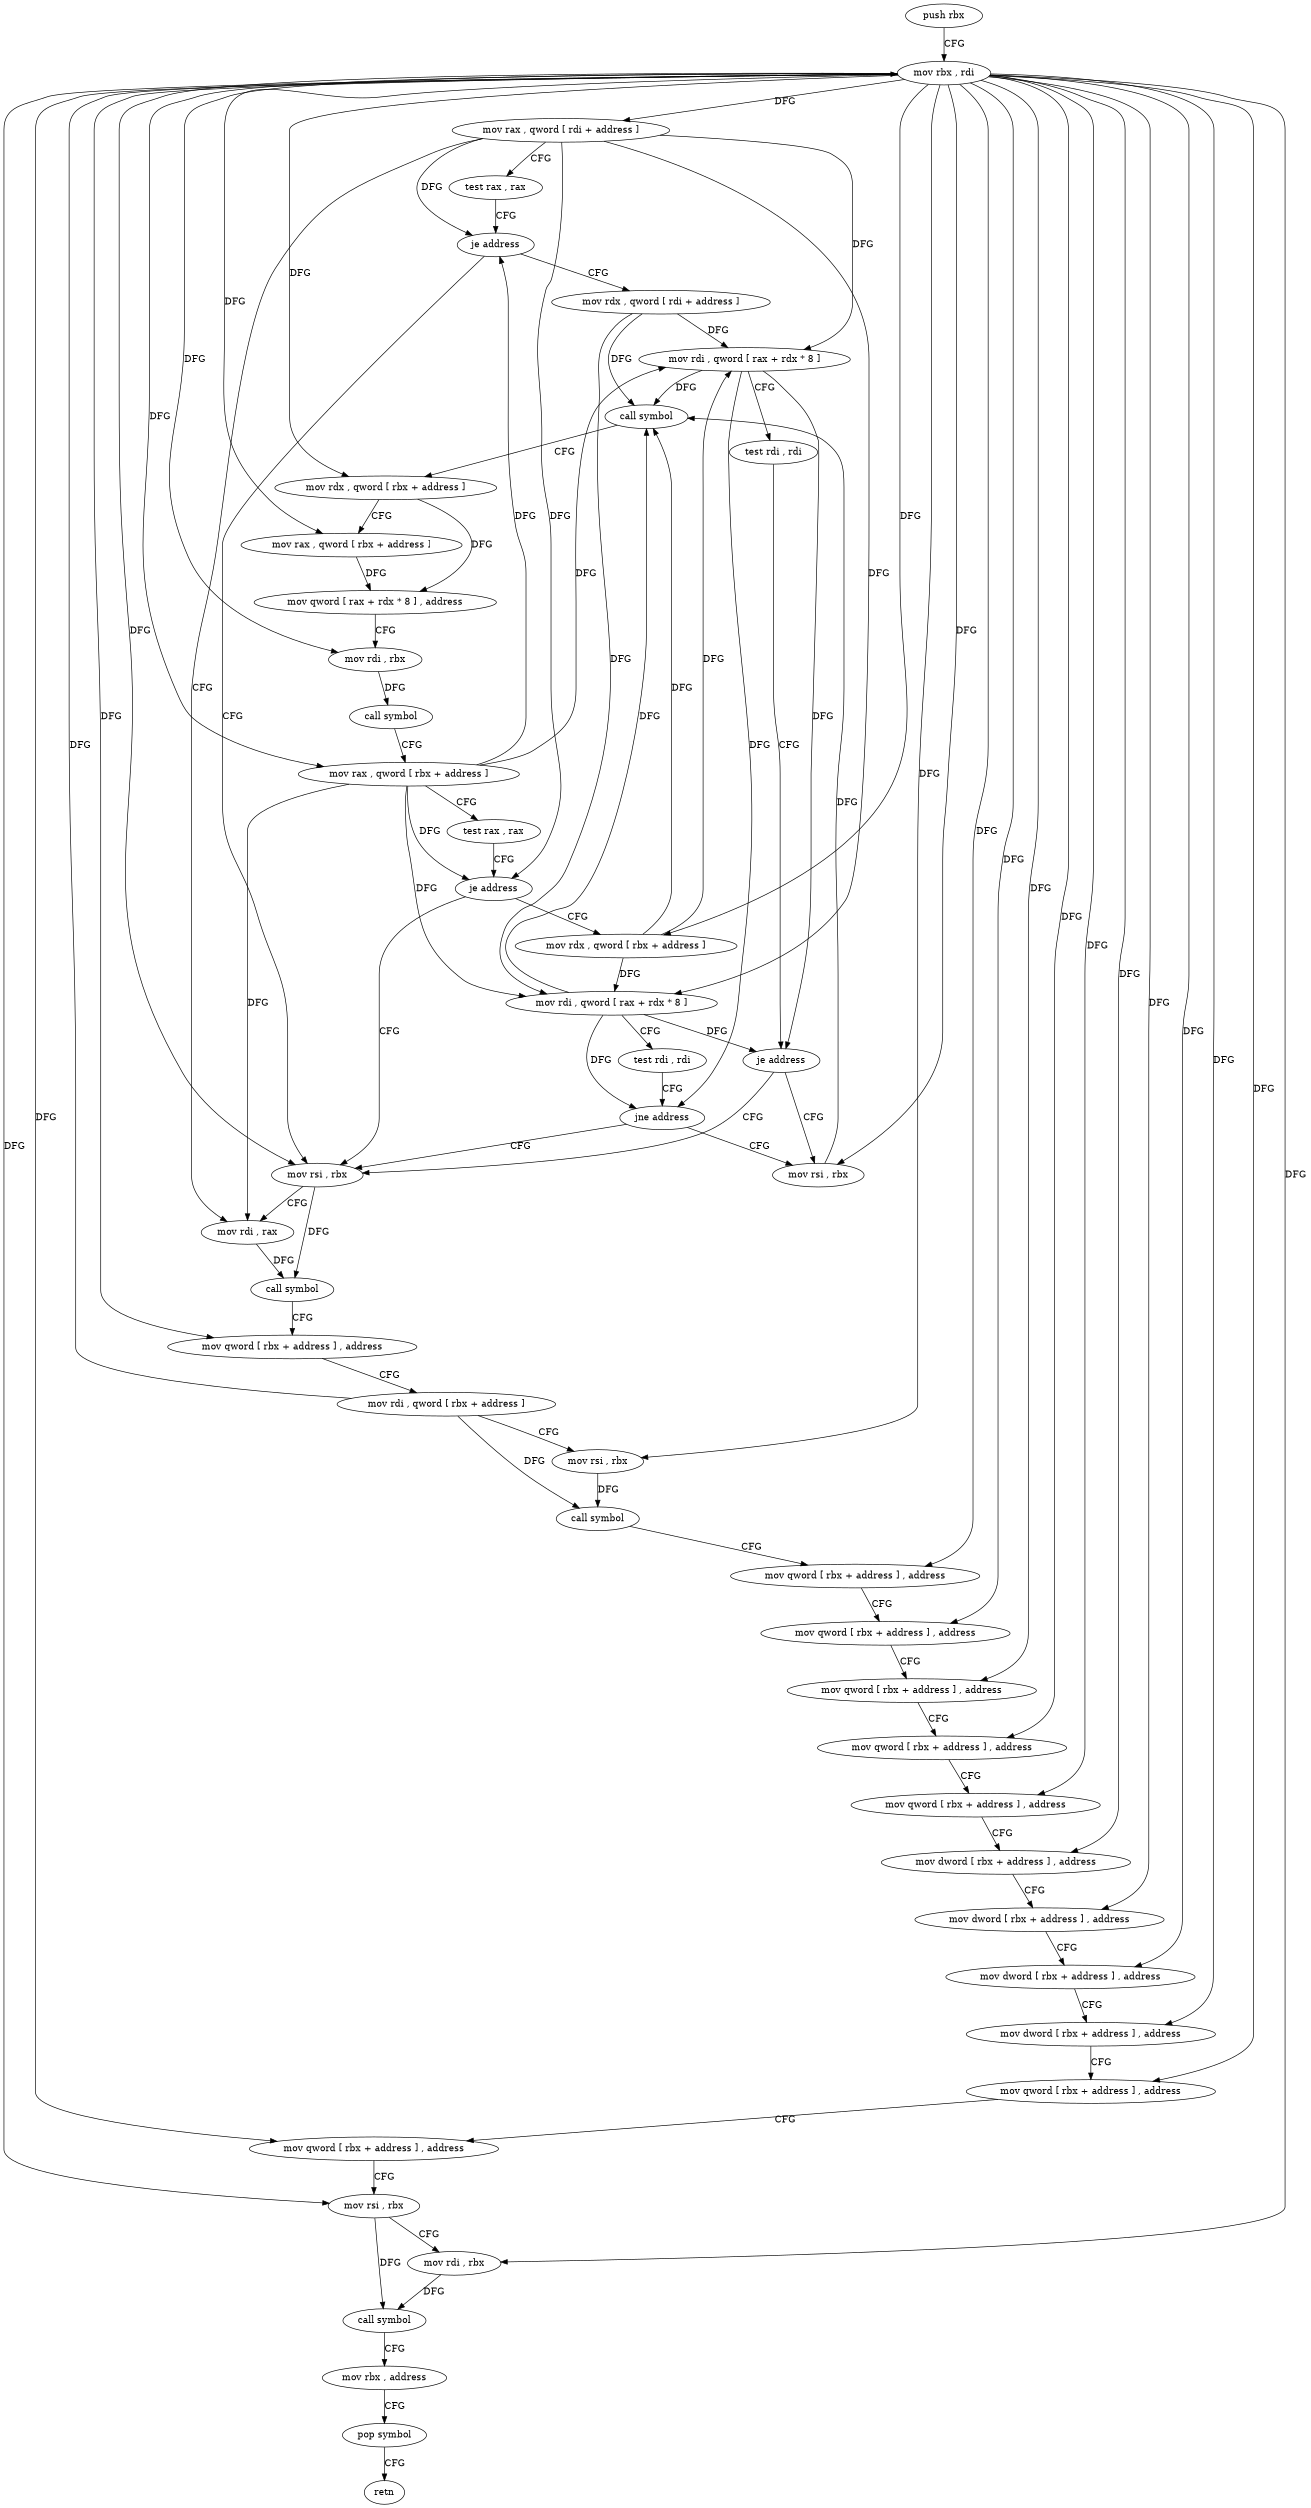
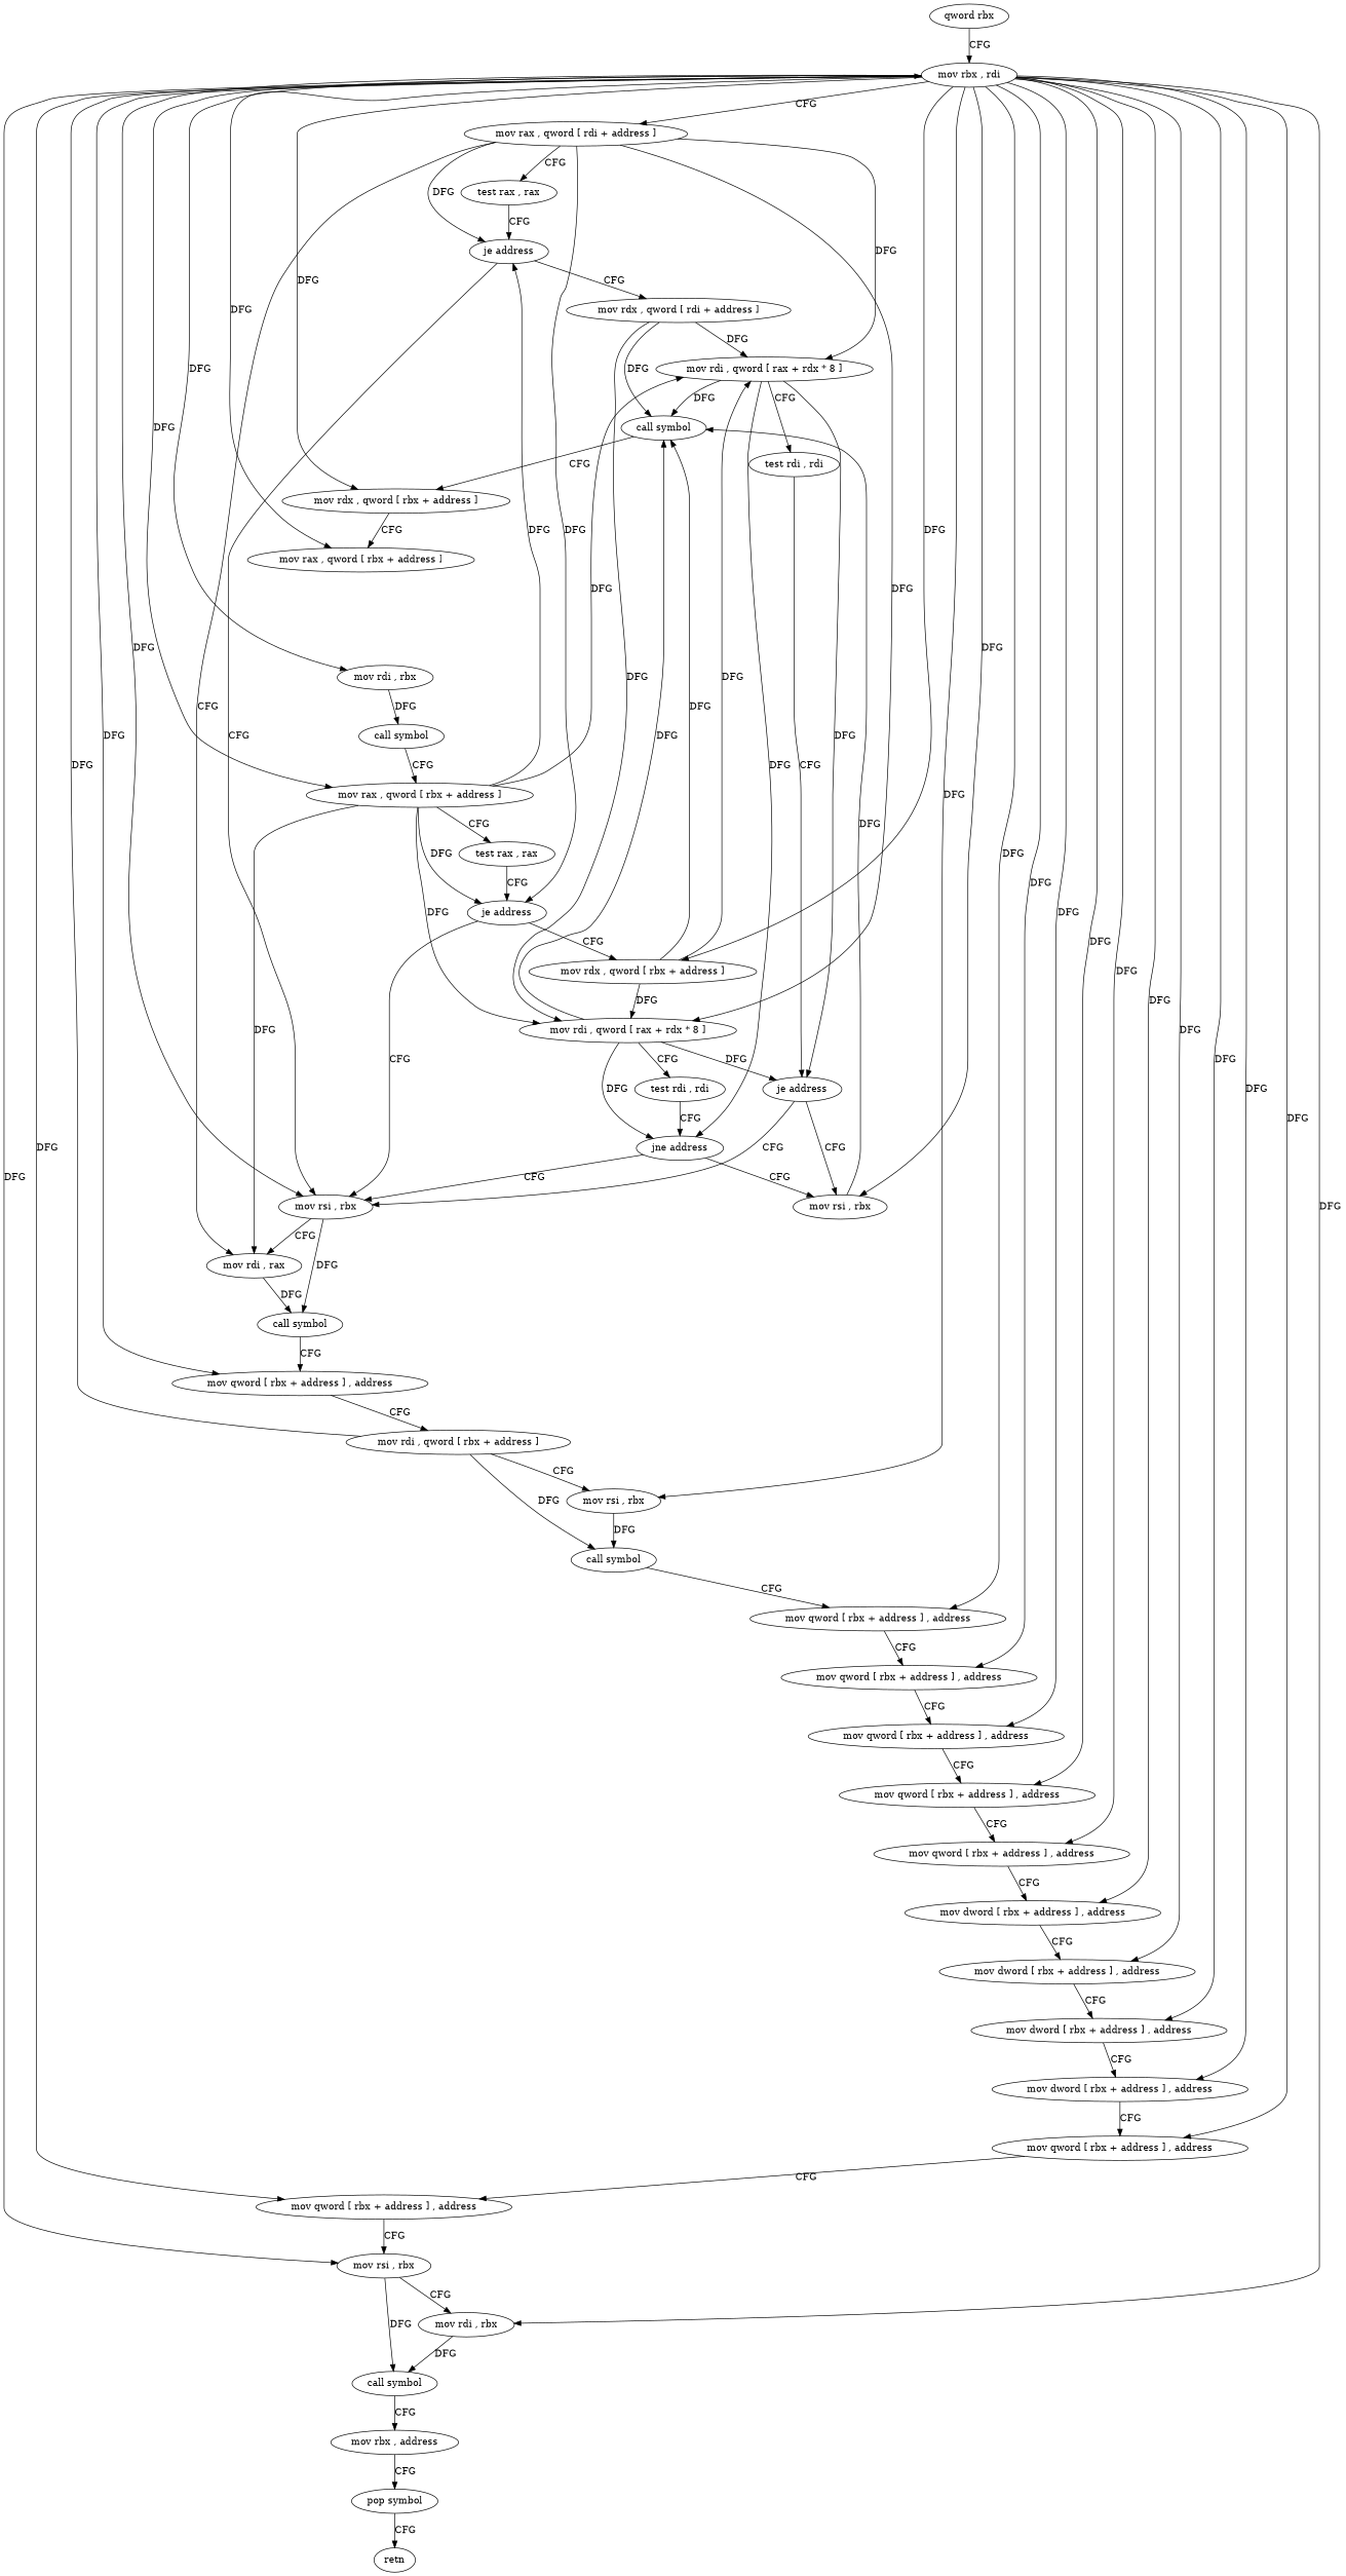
  digraph {
-   n1 [label="push rbx"]
+   n1 [label="qword rbx"]
    n2 [label="mov rbx , rdi"]
    n3 [label="mov rax , qword [ rdi + address ]"]
    n4 [label="mov rsi , rbx"]
    n5 [label="mov qword [ rbx + address ] , address"]
    n6 [label="mov rsi , rbx"]
    n7 [label="mov qword [ rbx + address ] , address"]
    n8 [label="mov qword [ rbx + address ] , address"]
    n9 [label="mov qword [ rbx + address ] , address"]
    n10 [label="mov qword [ rbx + address ] , address"]
    n11 [label="mov qword [ rbx + address ] , address"]
    n12 [label="mov dword [ rbx + address ] , address"]
    n13 [label="mov dword [ rbx + address ] , address"]
    n14 [label="mov dword [ rbx + address ] , address"]
    n15 [label="mov dword [ rbx + address ] , address"]
    n16 [label="mov qword [ rbx + address ] , address"]
    n17 [label="mov qword [ rbx + address ] , address"]
    n18 [label="mov rsi , rbx"]
    n19 [label="mov rdi , rbx"]
    n20 [label="mov rsi , rbx"]
    n21 [label="mov rdx , qword [ rbx + address ]"]
    n22 [label="mov rax , qword [ rbx + address ]"]
    n23 [label="mov rdi , rbx"]
    n24 [label="mov rax , qword [ rbx + address ]"]
    n25 [label="mov rdx , qword [ rbx + address ]"]
    n26 [label="test rax , rax"]
    n27 [label="je address"]
    n28 [label="mov rdi , rax"]
    n29 [label="mov rdi , qword [ rax + rdx * 8 ]"]
    n30 [label="je address"]
    n31 [label="mov rdi , qword [ rax + rdx * 8 ]"]
    n32 [label="call symbol"]
    n33 [label="mov rdi , qword [ rbx + address ]"]
    n34 [label="call symbol"]
    n35 [label="call symbol"]
    n36 [label="call symbol"]
-   n37 [label="mov qword [ rax + rdx * 8 ] , address"]
    n38 [label="call symbol"]
    n39 [label="test rax , rax"]
    n40 [label="mov rdx , qword [ rdi + address ]"]
    n41 [label="test rdi , rdi"]
    n42 [label="je address"]
    n43 [label="jne address"]
    n44 [label="test rdi , rdi"]
    n45 [label="mov rbx , address"]
    n46 [label="pop symbol"]
    n47 [label=retn]
    n1 -> n2 [label=CFG]
-   n2 -> n3 [label=DFG]
+   n2 -> n3 [label=CFG]
    n2 -> n4 [label=DFG]
    n2 -> n5 [label=DFG]
    n2 -> n6 [label=DFG]
    n2 -> n7 [label=DFG]
    n2 -> n8 [label=DFG]
    n2 -> n9 [label=DFG]
    n2 -> n10 [label=DFG]
    n2 -> n11 [label=DFG]
    n2 -> n12 [label=DFG]
    n2 -> n13 [label=DFG]
    n2 -> n14 [label=DFG]
    n2 -> n15 [label=DFG]
    n2 -> n16 [label=DFG]
    n2 -> n17 [label=DFG]
    n2 -> n18 [label=DFG]
    n2 -> n19 [label=DFG]
    n2 -> n20 [label=DFG]
    n2 -> n21 [label=DFG]
    n2 -> n22 [label=DFG]
    n2 -> n23 [label=DFG]
    n2 -> n24 [label=DFG]
    n2 -> n25 [label=DFG]
    n3 -> n26 [label=CFG]
    n3 -> n27 [label=DFG]
    n3 -> n28 [label=CFG]
    n3 -> n29 [label=DFG]
    n3 -> n30 [label=DFG]
    n3 -> n31 [label=DFG]
    n4 -> n28 [label=CFG]
    n4 -> n32 [label=DFG]
    n5 -> n33 [label=CFG]
    n6 -> n34 [label=DFG]
    n7 -> n8 [label=CFG]
    n8 -> n9 [label=CFG]
    n9 -> n10 [label=CFG]
    n10 -> n11 [label=CFG]
    n11 -> n12 [label=CFG]
    n12 -> n13 [label=CFG]
    n13 -> n14 [label=CFG]
    n14 -> n15 [label=CFG]
    n15 -> n16 [label=CFG]
    n16 -> n17 [label=CFG]
    n17 -> n18 [label=CFG]
    n18 -> n19 [label=CFG]
    n18 -> n35 [label=DFG]
    n19 -> n35 [label=DFG]
    n20 -> n36 [label=DFG]
    n21 -> n22 [label=CFG]
-   n21 -> n37 [label=DFG]
-   n22 -> n37 [label=DFG]
    n23 -> n38 [label=DFG]
    n24 -> n27 [label=DFG]
    n24 -> n28 [label=DFG]
    n24 -> n29 [label=DFG]
    n24 -> n30 [label=DFG]
    n24 -> n31 [label=DFG]
    n24 -> n39 [label=CFG]
    n25 -> n29 [label=DFG]
    n25 -> n31 [label=DFG]
    n25 -> n36 [label=DFG]
    n26 -> n27 [label=CFG]
    n27 -> n4 [label=CFG]
    n27 -> n40 [label=CFG]
    n28 -> n32 [label=DFG]
    n29 -> n36 [label=DFG]
    n29 -> n41 [label=CFG]
    n29 -> n42 [label=DFG]
    n29 -> n43 [label=DFG]
    n30 -> n4 [label=CFG]
    n30 -> n25 [label=CFG]
    n31 -> n36 [label=DFG]
    n31 -> n42 [label=DFG]
    n31 -> n43 [label=DFG]
    n31 -> n44 [label=CFG]
    n32 -> n5 [label=CFG]
    n33 -> n2 [label=DFG]
    n33 -> n6 [label=CFG]
    n33 -> n34 [label=DFG]
    n34 -> n7 [label=CFG]
    n35 -> n45 [label=CFG]
    n36 -> n21 [label=CFG]
-   n37 -> n23 [label=CFG]
    n38 -> n24 [label=CFG]
    n39 -> n30 [label=CFG]
    n40 -> n29 [label=DFG]
    n40 -> n31 [label=DFG]
    n40 -> n36 [label=DFG]
    n41 -> n42 [label=CFG]
    n42 -> n4 [label=CFG]
    n42 -> n20 [label=CFG]
    n43 -> n4 [label=CFG]
    n43 -> n20 [label=CFG]
    n44 -> n43 [label=CFG]
    n45 -> n46 [label=CFG]
    n46 -> n47 [label=CFG]
  }
